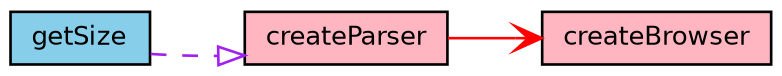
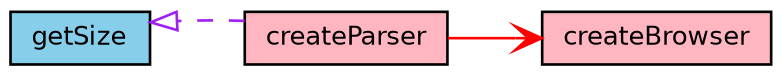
  digraph {
    rankdir=LR
    node [color=black fillcolor=lightpink fontname=Helvetica fontsize=10 shape=record style=filled]
    edge [fontname=Helvetica fontsize=10 labelfontname=Helvetica labelfontsize=10]
    n1 [fillcolor=skyblue fontcolor=black height=0.2 label=getSize width=0.4]
    n2 [height=0.2 label=createParser width=0.4]
    n3 [height=0.2 label=createBrowser width=0.4]
-   n1 -> n2 [arrowhead=onormal color=purple style=dashed]
+   n2 -> n1 [arrowhead=onormal color=purple style=dashed]
    n2 -> n3 [arrowhead=vee color=red style=solid]
  }
